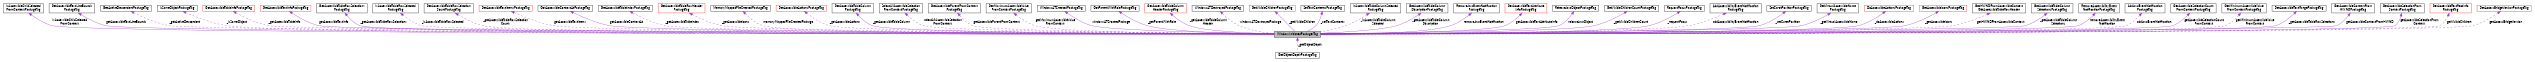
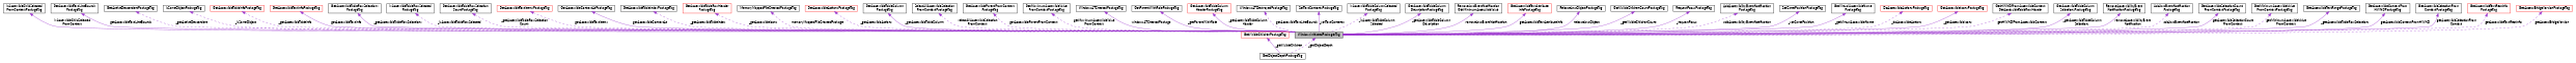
  digraph {
    fontname=Lato
    rankdir=TB
    node [color=black fillcolor=white fontname=Lato fontsize=10 shape=record style=filled]
    edge [color=darkorchid3 dir=back fontname=Lato fontsize=10 labelfontname=Helvetica labelfontsize=10 style=solid]
    n1 [fillcolor=grey75 fontcolor=black height=0.2 label=WindowsInitiatedPackagesTag width=0.4]
    n2 [height=0.2 label=GetObjectDepthPackageTag width=0.4]
    n3 [height=0.2 label="IsAccessibleChildSelected\lFromContextPackageTag" width=0.4]
    n4 [height=0.2 label="GetAccessibleTextLineBounds\lPackageTag" width=0.4]
    n5 [height=0.2 label=GetActiveDescendentPackageTag width=0.4]
    n6 [height=0.2 label=IsSameObjectPackageTag width=0.4]
    n7 [color=red height=0.2 label=GetAccessibleTableInfoPackageTag width=0.4]
    n8 [color=red height=0.2 label=GetAccessibleTextInfoPackageTag width=0.4]
    n9 [height=0.2 label="GetAccessibleTableRowSelections\lPackageTag" width=0.4]
    n10 [height=0.2 label="IsAccessibleTableRowSelected\lPackageTag" width=0.4]
    n11 [height=0.2 label="GetAccessibleTableRowSelection\lCountPackageTag" width=0.4]
    n12 [color=red height=0.2 label=GetAccessibleTextItemsPackageTag width=0.4]
    n13 [height=0.2 label=GetAccessibleContextAtPackageTag width=0.4]
    n14 [height=0.2 label=GetAccessibleTableIndexPackageTag width=0.4]
    n15 [color=red height=0.2 label="GetAccessibleTableRowHeader\lPackageTag" width=0.4]
    n16 [height=0.2 label=MemoryMappedFileCreatedPackageTag width=0.4]
    n17 [color=red height=0.2 label=GetAccessibleActionsPackageTag width=0.4]
    n18 [height=0.2 label="GetAccessibleTableColumn\lPackageTag" width=0.4]
    n19 [height=0.2 label="SelectAllAccessibleSelection\lFromContextPackageTag" width=0.4]
    n20 [height=0.2 label="GetAccessibleParentFromContext\lPackageTag" width=0.4]
    n21 [height=0.2 label="GetMaximumAccessibleValue\lFromContextPackageTag" width=0.4]
    n22 [height=0.2 label=WindowsATCreatedPackageTag width=0.4]
    n23 [height=0.2 label=GetParentWithRolePackageTag width=0.4]
    n24 [color=red height=0.2 label="GetAccessibleTableColumn\lHeaderPackageTag" width=0.4]
    n25 [height=0.2 label=WindowsATDestroyedPackageTag width=0.4]
    n26 [color=red height=0.2 label=GetVisibleChildrenPackageTag width=0.4]
    n27 [height=0.2 label=SetTextContentsPackageTag width=0.4]
    n28 [height=0.2 label="IsAccessibleTableColumnSelected\lPackageTag" width=0.4]
    n29 [height=0.2 label="GetAccessibleTableColumn\lDescriptionPackageTag" width=0.4]
-   n30 [height=0.2 label="RemoveJavaEventNotification\lPackageTag" width=0.4]
+   n30 [height=0.2 label="RemoveJavaEventNotification\lGetMinimumAccessibleValue" width=0.4]
    n31 [color=red height=0.2 label="GetAccessibleTextAttribute\lInfoPackageTag" width=0.4]
    n32 [height=0.2 label=ReleaseJavaObjectPackageTag width=0.4]
    n33 [height=0.2 label=GetVisibleChildrenCountPackageTag width=0.4]
    n34 [height=0.2 label=RequestFocusPackageTag width=0.4]
    n35 [height=0.2 label="AddAccessibilityEventNotification\lPackageTag" width=0.4]
    n36 [height=0.2 label=SetCaretPositionPackageTag width=0.4]
    n37 [height=0.2 label="GetVirtualAccessibleName\lPackageTag" width=0.4]
    n38 [color=red height=0.2 label=DoAccessibleActionsPackageTag width=0.4]
    n39 [color=red height=0.2 label=GetAccessibleIconsPackageTag width=0.4]
    n40 [height=0.2 label="GetHWNDFromAccessibleContext\lGetAccessibleTableRowHeader" width=0.4]
    n41 [height=0.2 label="GetAccessibleTableColumn\lSelectionsPackageTag" width=0.4]
    n42 [height=0.2 label="RemoveAccessibilityEvent\lNotificationPackageTag" width=0.4]
    n43 [height=0.2 label="AddJavaEventNotification\lPackageTag" width=0.4]
    n44 [height=0.2 label="GetAccessibleSelectionCount\lFromContextPackageTag" width=0.4]
    n45 [height=0.2 label="GetMinimumAccessibleValue\lFromContextPackageTag" width=0.4]
    n46 [height=0.2 label=GetAccessibleTextRangePackageTag width=0.4]
    n47 [height=0.2 label="GetAccessibleContextFrom\lHWNDPackageTag" width=0.4]
    n48 [height=0.2 label="GetAccessibleSelectionFrom\lContextPackageTag" width=0.4]
    n49 [color=red height=0.2 label="GetAccessibleTextRectInfo\lPackageTag" width=0.4]
    n50 [color=red height=0.2 label=GetAccessBridgeVersionPackageTag width=0.4]
    n1 -> n2 [label=" _getObjectDepth" style=dashed]
    n3 -> n1 [label=" isAccessibleChildSelected\lFromContext"]
    n4 -> n1 [label=" getAccessibleTextLineBounds"]
    n5 -> n1 [label=" _getActiveDescendent" style=dashed]
    n6 -> n1 [label=" _isSameObject" style=dashed]
    n7 -> n1 [label=" _getAccessibleTableInfo" style=dashed]
    n8 -> n1 [label=" getAccessibleTextInfo"]
    n9 -> n1 [label=" _getAccessibleTableRowSelections"]
    n10 -> n1 [label=" _isAccessibleTableRowSelected" style=dashed]
    n11 -> n1 [label=" _getAccessibleTableRowSelection\lCount" style=dashed]
    n12 -> n1 [label=" getAccessibleTextItems" style=dashed]
    n13 -> n1 [label=" getAccessibleContextAt"]
    n14 -> n1 [label=" _getAccessibleTableIndex" style=dashed]
    n15 -> n1 [label=" _getAccessibleIcons" style=dashed]
    n16 -> n1 [label=" memoryMappedFileCreatedPackage" style=dashed]
    n17 -> n1 [label=" _getAccessibleActions" style=dashed]
    n18 -> n1 [label=" _getAccessibleTableColumn"]
    n19 -> n1 [label=" selectAllAccessibleSelection\lFromContext" style=dashed]
    n20 -> n1 [label=" getAccessibleParentFromContext" style=dashed]
    n21 -> n1 [label=" getMaximumAccessibleValue\lFromContext" style=dashed]
    n22 -> n1 [label=" windowsATCreatedPackage"]
    n23 -> n1 [label=" _getParentWithRole"]
    n24 -> n1 [label=" _getAccessibleTableColumn\lHeader"]
-   n25 -> n1 [label=" windowsATDestroyedPackage" style=dashed]
-   n26 -> n1 [label=" _getVisibleChildren"]
+   n25 -> n1 [label=" getAccessibleTextLineBounds" style=dashed]
+   n26 -> n2 [label=" _getVisibleChildren"]
    n27 -> n1 [label=" _setTextContents"]
    n28 -> n1 [label=" _isAccessibleTableColumn\lSelected" style=dashed]
    n29 -> n1 [label=" _getAccessibleTableColumn\lDescription"]
    n30 -> n1 [label=" removeJavaEventNotification"]
    n31 -> n1 [label=" getAccessibleTextAttributeInfo"]
    n32 -> n1 [label=" releaseJavaObject"]
    n33 -> n1 [label=" _getVisibleChildrenCount"]
    n34 -> n1 [label=" _requestFocus"]
    n35 -> n1 [label=" addAccessibilityEventNotification" style=dashed]
    n36 -> n1 [label=" _setCaretPosition"]
    n37 -> n1 [label=" _getVirtualAccessibleName"]
-   n38 -> n1 [label=" _doAccessibleActions"]
+   n38 -> n1 [label=" _doAccessibleActions" style=dashed]
    n39 -> n1 [label=" _getAccessibleIcons"]
    n40 -> n1 [label=" getHWNDFromAccessibleContext" style=dashed]
    n41 -> n1 [label=" _getAccessibleTableColumn\lSelections"]
    n42 -> n1 [label=" removeAccessibilityEvent\lNotification"]
    n43 -> n1 [label=" addJavaEventNotification" style=dashed]
    n44 -> n1 [label=" getAccessibleSelectionCount\lFromContext"]
    n45 -> n1 [label=" getMinimumAccessibleValue\lFromContext" style=dashed]
    n46 -> n1 [label=" _getAccessibleTableRowSelections"]
    n47 -> n1 [label=" getAccessibleContextFromHWND"]
    n48 -> n1 [label=" getAccessibleSelectionFrom\lContext"]
-   n49 -> n1 [label=" getVisibleChildren" style=dashed]
+   n49 -> n1 [label=" getAccessibleTextRectInfo" style=dashed]
    n50 -> n1 [label=" getAccessBridgeVersion" style=dashed]
  }
